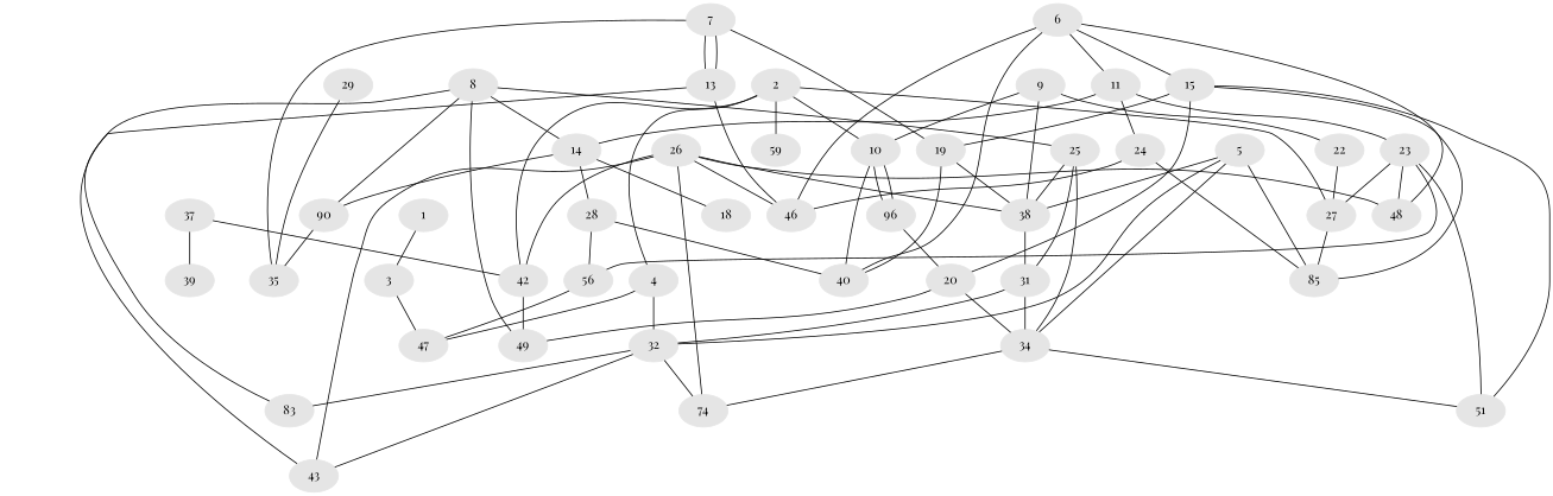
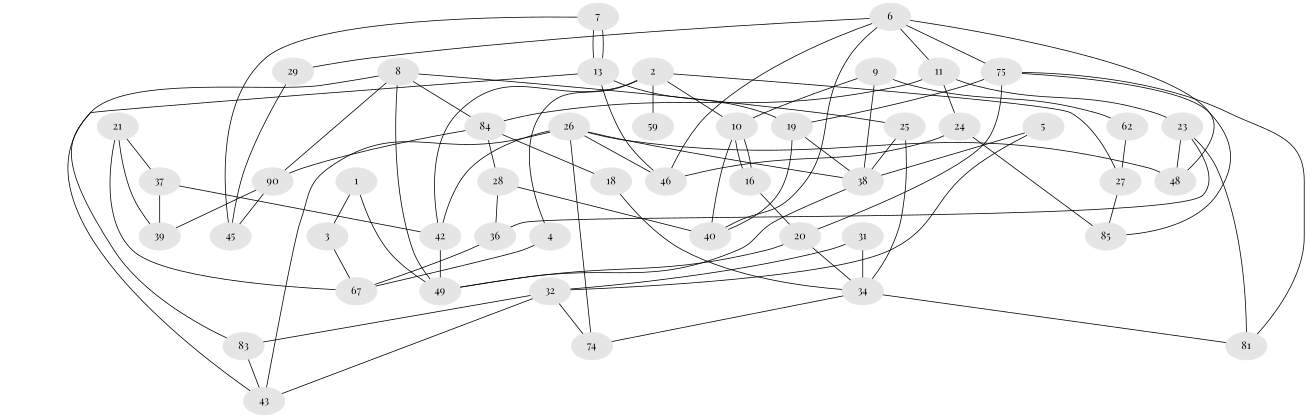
  graph {
    fontname="Playfair Display"
    node [color=gray90 fontname="Playfair Display" style=filled]
    edge [fontname="Playfair Display"]
    1
    3
    49
-   47
+   47 [label=67]
    20
    34
    2
    4
    10
    27
    42
    n12 [label=59]
    32
    40
-   16 [label=96]
+   16
    n16 [label=85]
    5
    38
    n19 [label=83]
    43
    n21 [label=74]
-   51
+   51 [label=81]
    6
    11
-   15
+   15 [label=75]
    29
    46
    48
-   14
+   14 [label=84]
    24
    23
    19
-   45 [label=35]
+   45
    7
    13
    8
    25
    n38 [label=90]
    18
    28
    31
    39
    9
-   22
+   22 [label=62]
+   21
    37
-   36 [label=56]
+   36
    26
    1 -- 3
+   1 -- 49
    3 -- 47
    20 -- 49
    20 -- 34
    34 -- n21
    34 -- 51
    2 -- 4
    2 -- 10
    2 -- 27
    2 -- 42
    2 -- n12
    4 -- 47
-   4 -- 32
    10 -- 40
    10 -- 16
    10 -- 16
    27 -- n16
    42 -- 49
    32 -- n19
    32 -- 43
    32 -- n21
    16 -- 20
-   5 -- 34
+   18 -- 34
    5 -- 32
-   5 -- n16
    5 -- 38
-   38 -- 31
+   38 -- 49
+   n19 -- 43
    6 -- 40
    6 -- 11
    6 -- 15
+   6 -- 29
    6 -- 46
    6 -- 48
    11 -- 14
    11 -- 24
    11 -- 23
    15 -- 20
    15 -- n16
    15 -- 51
    15 -- 19
    29 -- 45
    14 -- n38
    14 -- 18
    14 -- 28
    24 -- n16
    24 -- 46
-   23 -- 27
    23 -- 51
    23 -- 48
    23 -- 36
    19 -- 40
    19 -- 38
-   7 -- 19
+   13 -- 19
    7 -- 45
    7 -- 13
    7 -- 13
    13 -- 43
    13 -- 46
    8 -- 49
    8 -- n19
    8 -- 14
    8 -- 25
    8 -- n38
    25 -- 34
    25 -- 38
-   25 -- 31
    n38 -- 45
+   n38 -- 39
    28 -- 40
    28 -- 36
    31 -- 34
    31 -- 32
    9 -- 10
    9 -- 38
    9 -- 22
    22 -- 27
+   21 -- 47
+   21 -- 39
+   21 -- 37
    37 -- 42
    37 -- 39
    36 -- 47
    26 -- 42
    26 -- 38
    26 -- 43
    26 -- n21
    26 -- 46
    26 -- 48
  }
